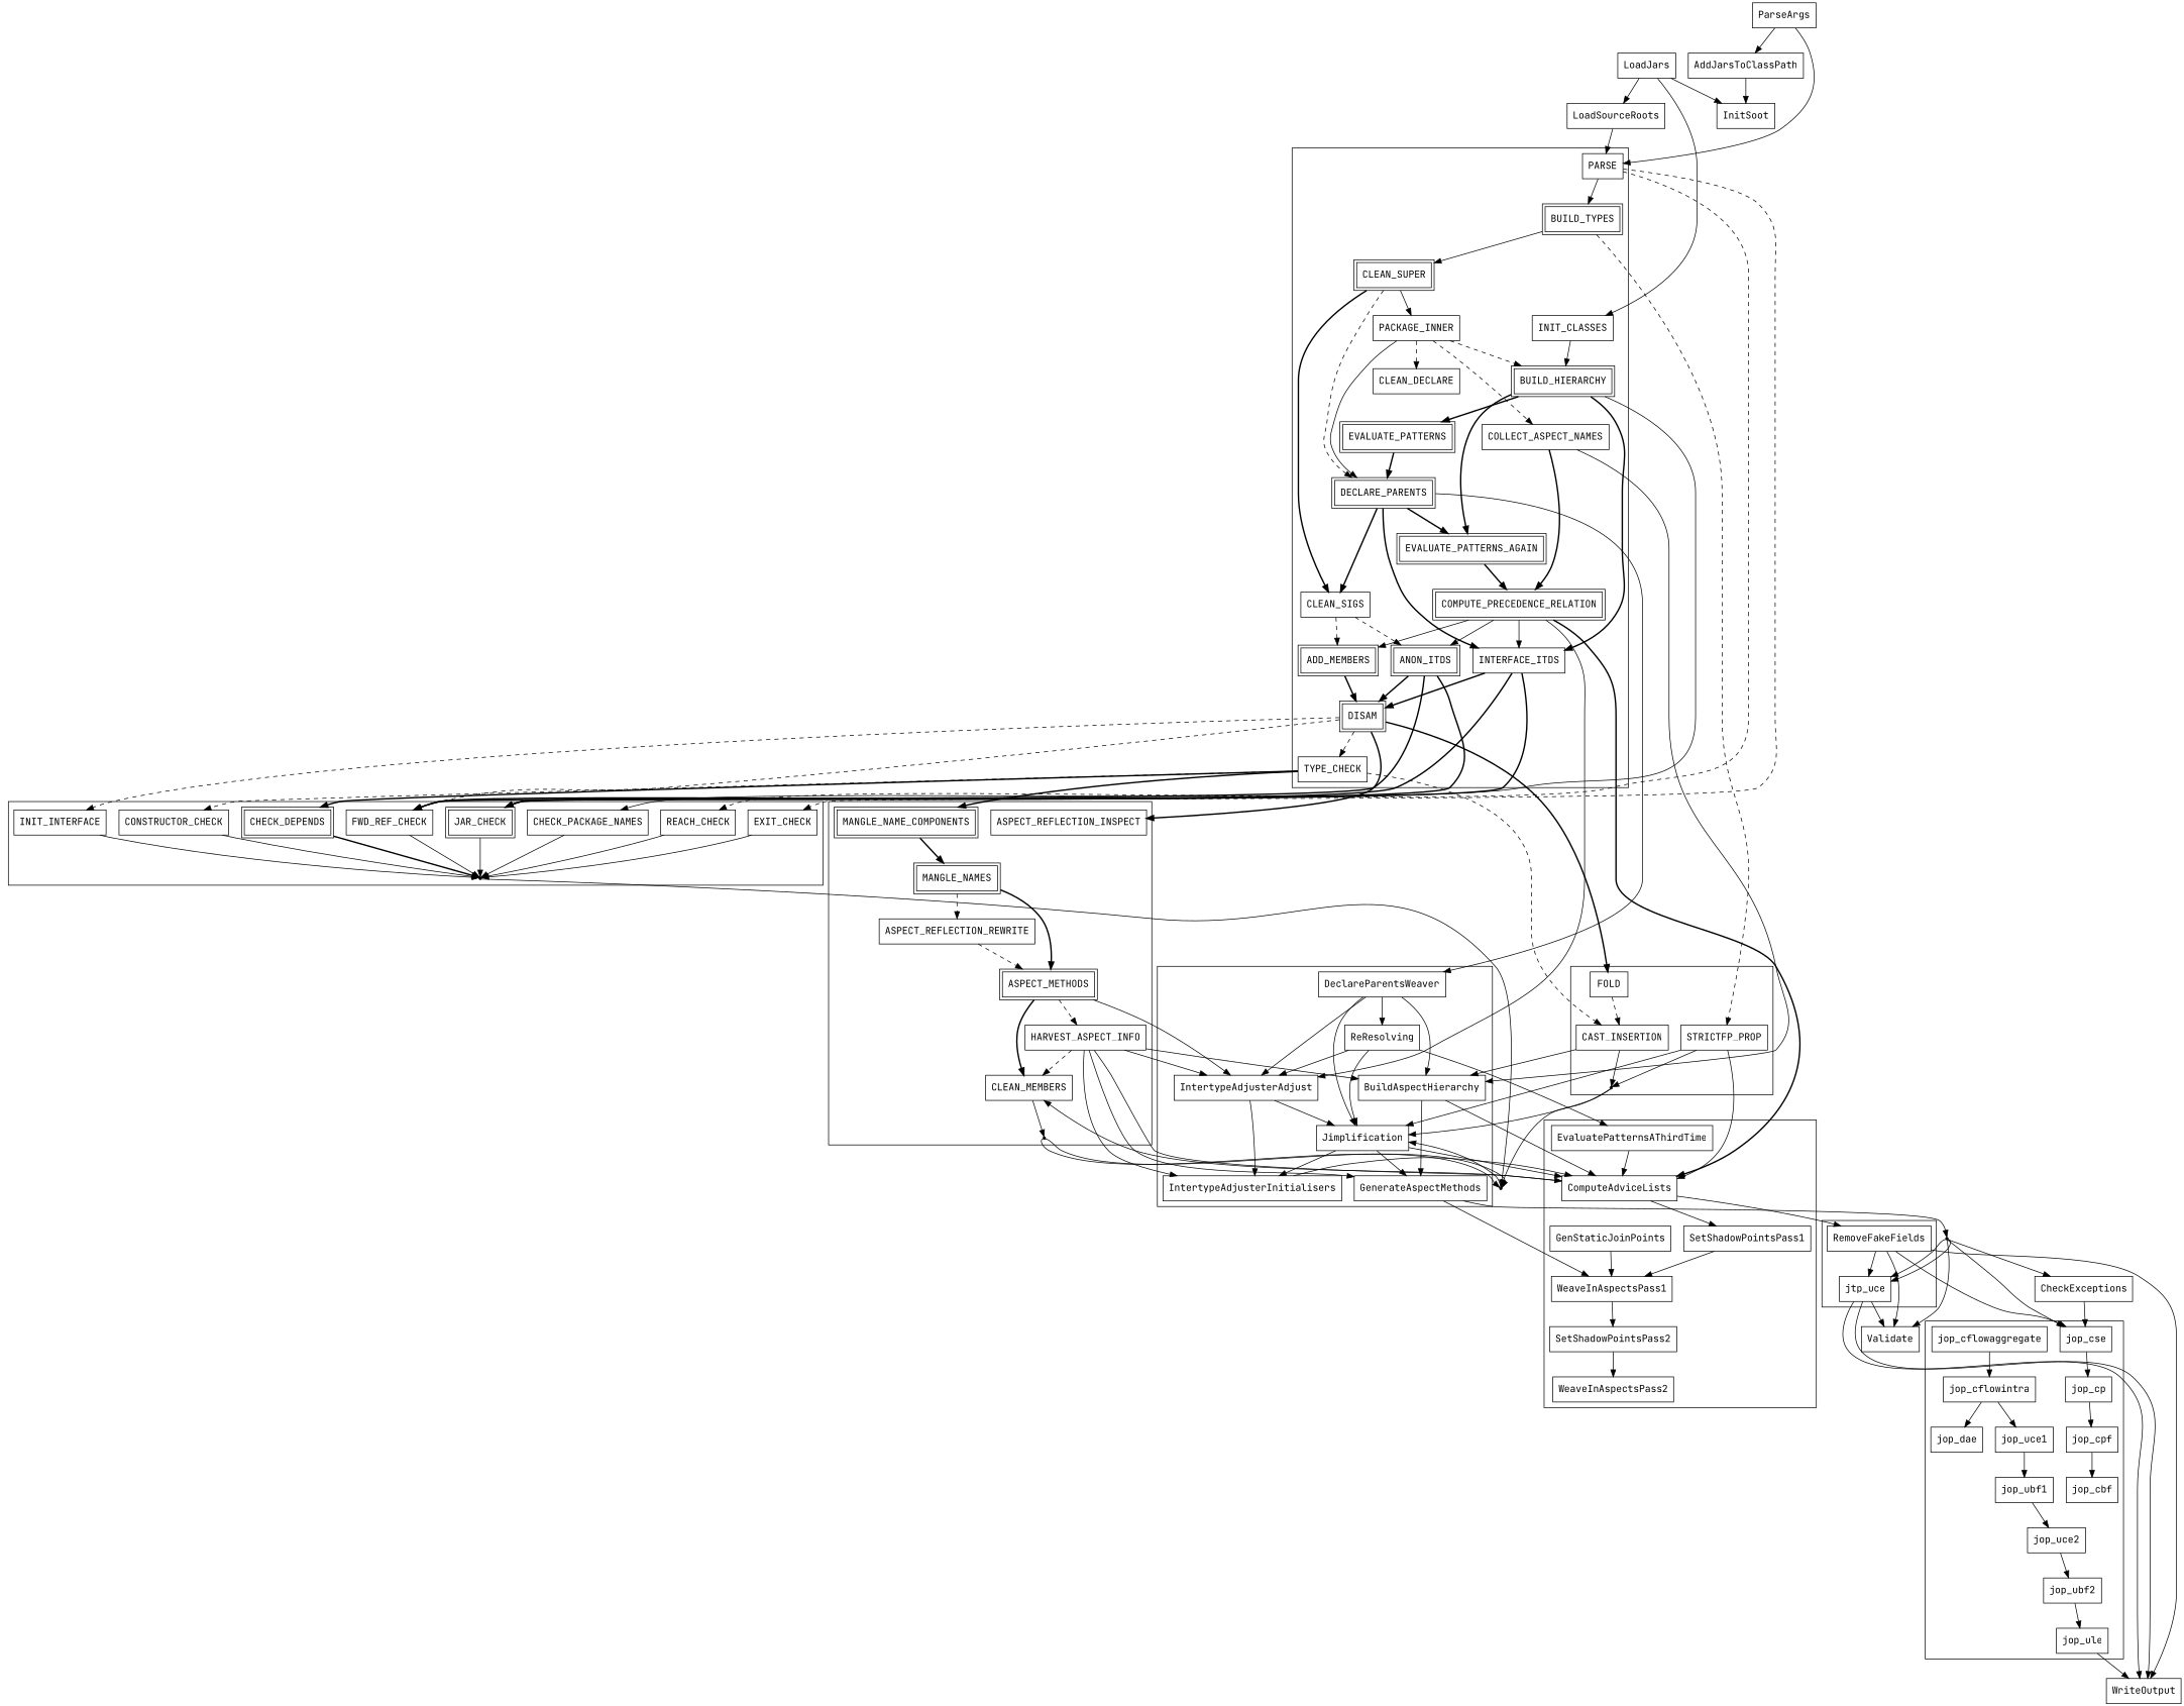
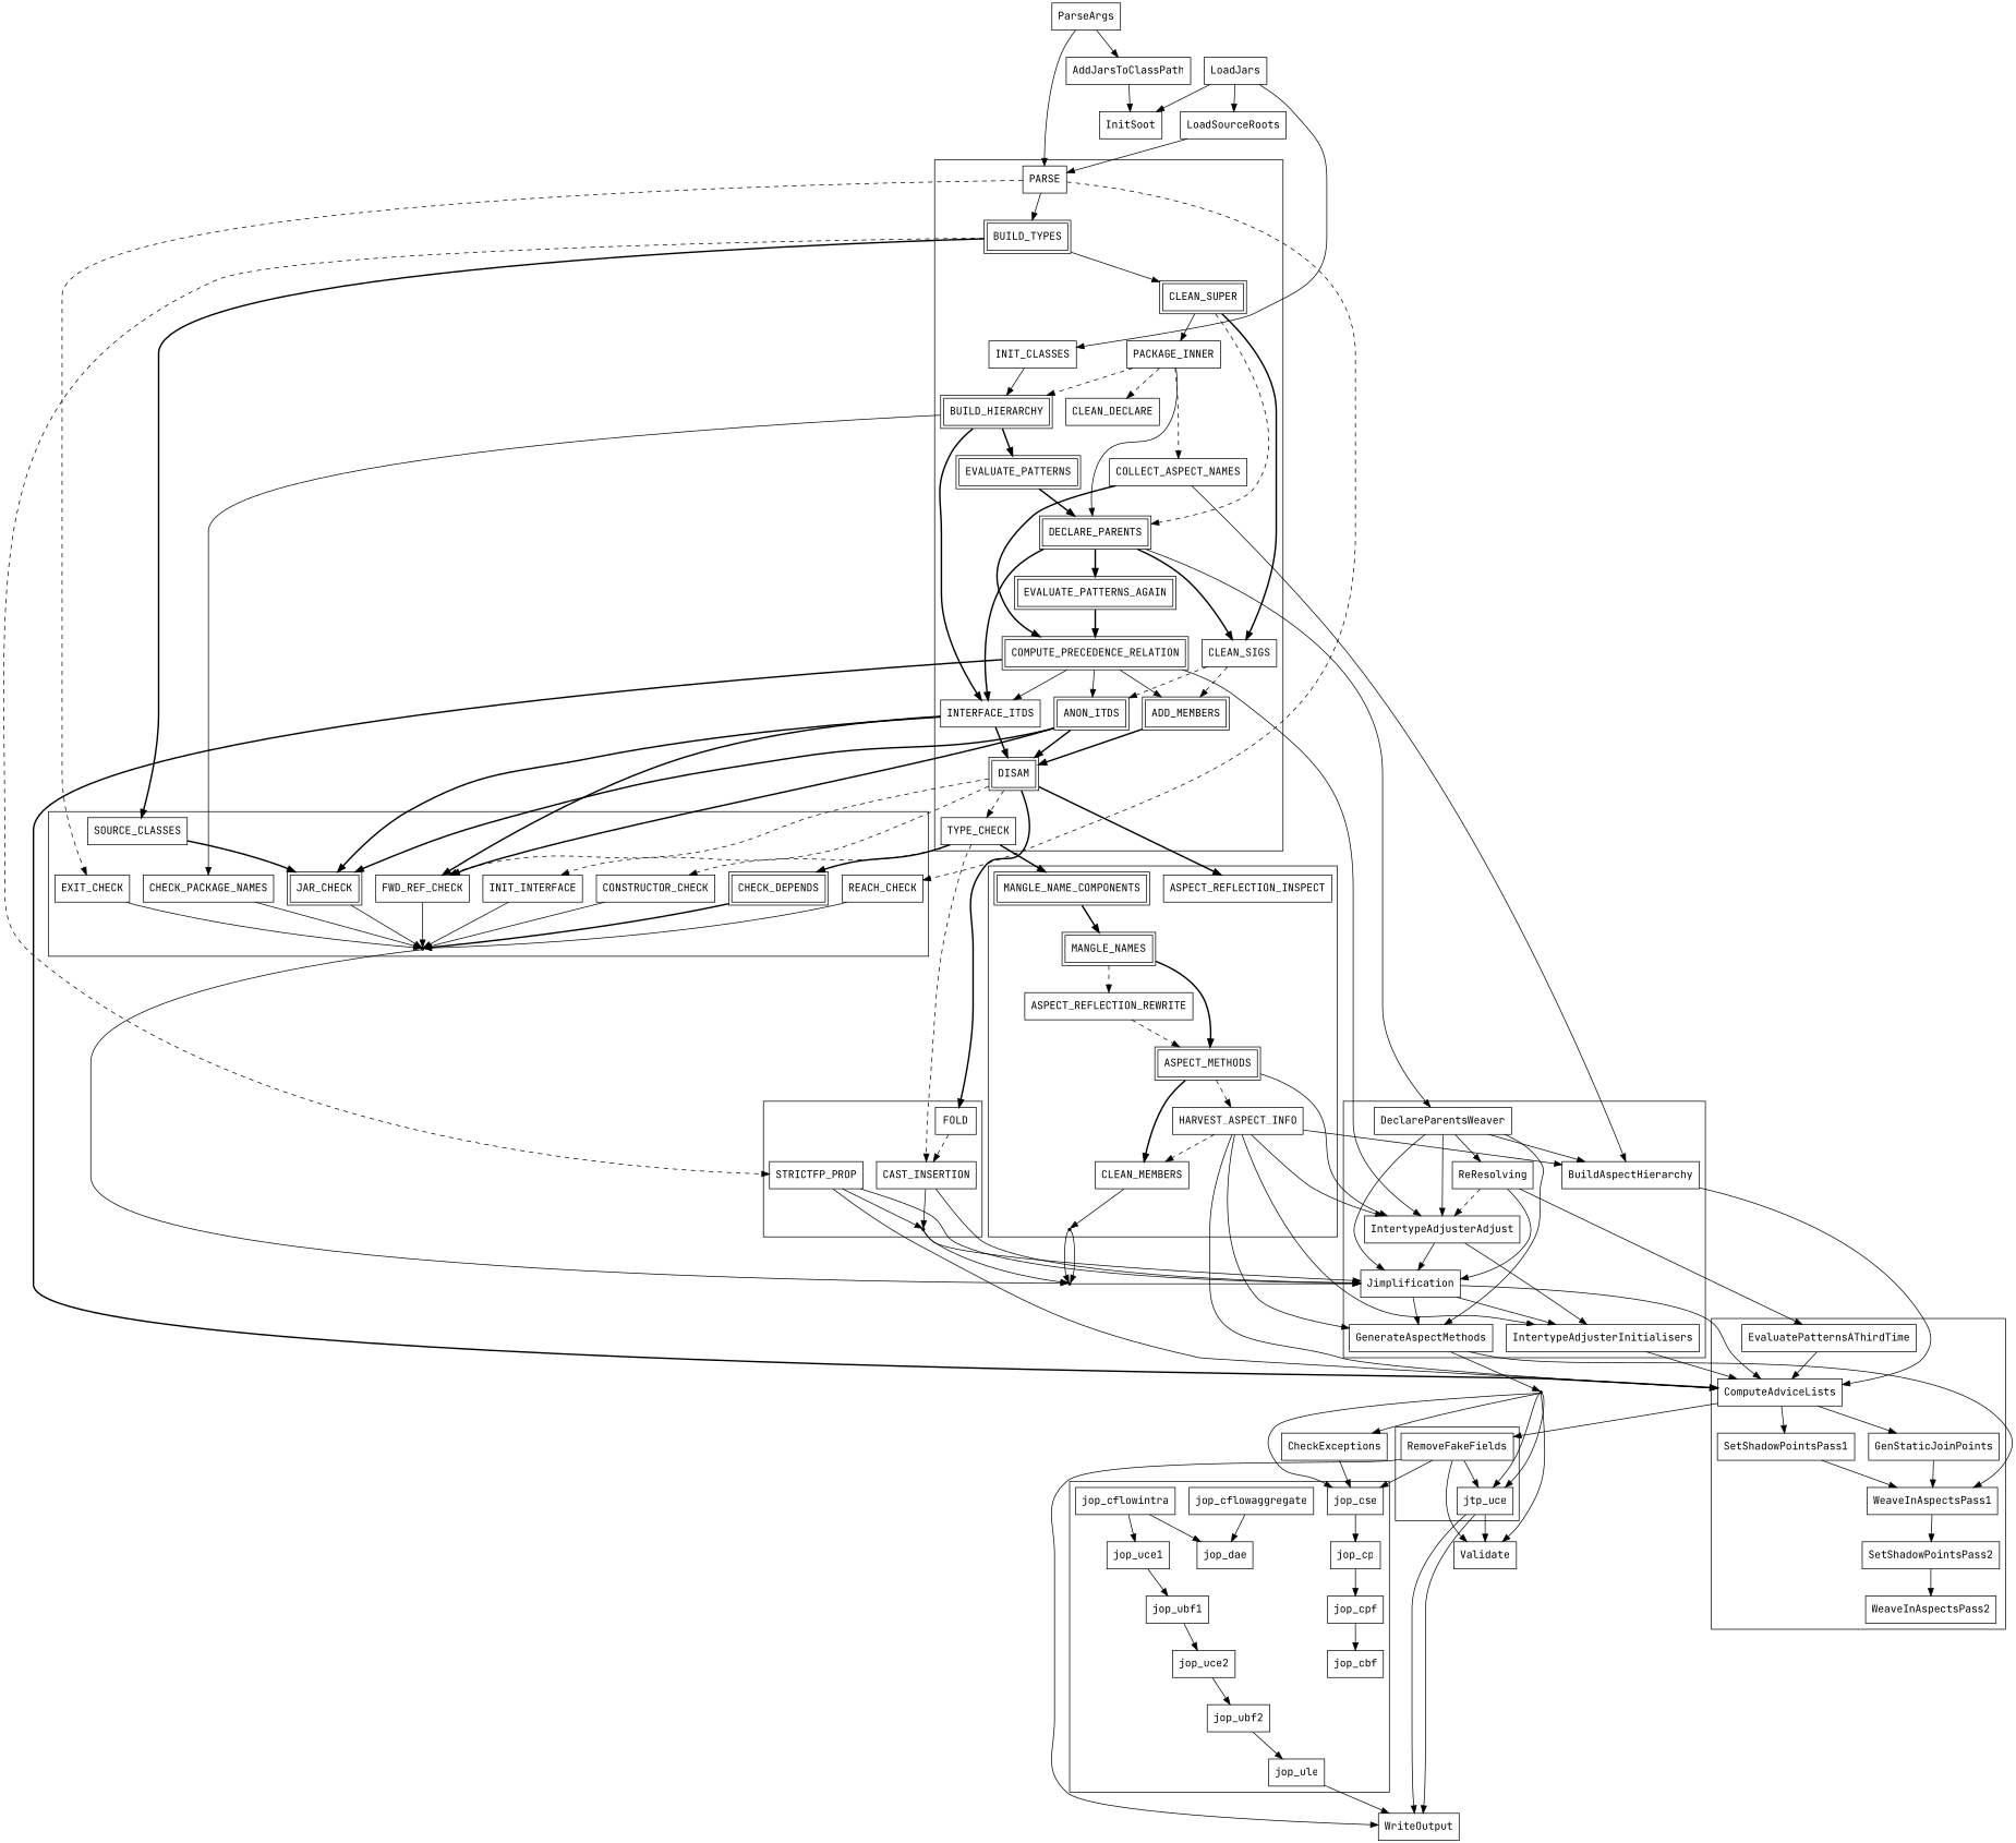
  digraph {
    fontname="JetBrains Mono"
    node [fontname="JetBrains Mono" shape=box]
    edge [fontname="JetBrains Mono"]
    ANON_ITDS [peripheries=2]
    ADD_MEMBERS [peripheries=2]
    BUILD_HIERARCHY [peripheries=2]
    BUILD_TYPES [peripheries=2]
    CLEAN_SIGS
    DECLARE_PARENTS [peripheries=2]
    DISAM [peripheries=2]
    COMPUTE_PRECEDENCE_RELATION [peripheries=2]
    EVALUATE_PATTERNS_AGAIN [peripheries=2]
    EVALUATE_PATTERNS [peripheries=2]
    PARSE
    INTERFACE_ITDS
    COLLECT_ASPECT_NAMES
    CLEAN_DECLARE
    INIT_CLASSES
    CLEAN_SUPER [peripheries=2]
    n17 [label=PACKAGE_INNER]
    TYPE_CHECK
    FOLD
    CAST_INSERTION
    STRICTFP_PROP
    Bar [shape=point]
    FWD_REF_CHECK
    n24 [label=INIT_INTERFACE]
    CHECK_DEPENDS [peripheries=2]
    CONSTRUCTOR_CHECK
    REACH_CHECK
    EXIT_CHECK
    CHECK_PACKAGE_NAMES
+   SOURCE_CLASSES
    JAR_CHECK [peripheries=2]
    PRE_OUTPUT_ALL [shape=point]
    CLEAN_MEMBERS
    HARVEST_ASPECT_INFO
    ASPECT_REFLECTION_REWRITE
    ASPECT_REFLECTION_INSPECT
    ASPECT_METHODS [peripheries=2]
    MANGLE_NAMES [peripheries=2]
    MANGLE_NAME_COMPONENTS [peripheries=2]
    Separate [shape=point]
    Jimplification
    DeclareParentsWeaver
    ReResolving
    BuildAspectHierarchy
    IntertypeAdjusterAdjust
    IntertypeAdjusterInitialisers
    GenerateAspectMethods
    ComputeAdviceLists
    EvaluatePatternsAThirdTime
    SetShadowPointsPass1
    GenStaticJoinPoints
    WeaveInAspectsPass1
    SetShadowPointsPass2
    WeaveInAspectsPass2
    RemoveFakeFields
    jtp_uce
    jop_cse
    jop_cp
    jop_cpf
    jop_cbf
    jop_cflowaggregate
    jop_cflowintra
    jop_dae
    jop_uce1
    jop_ubf1
    jop_uce2
    jop_ubf2
    jop_ule
    PolyglotDone [shape=point]
    DoneWeaving [shape=point]
    WriteOutput
    Validate
    CheckExceptions
    ParseArgs
    AddJarsToClassPath
    InitSoot
    LoadJars
    LoadSourceRoots
    subgraph cluster_1 {
      ANON_ITDS
      ADD_MEMBERS
      BUILD_HIERARCHY
      BUILD_TYPES
      CLEAN_SIGS
      DECLARE_PARENTS
      DISAM
      COMPUTE_PRECEDENCE_RELATION
      EVALUATE_PATTERNS_AGAIN
      EVALUATE_PATTERNS
      PARSE
      INTERFACE_ITDS
      COLLECT_ASPECT_NAMES
      CLEAN_DECLARE
      INIT_CLASSES
      CLEAN_SUPER
      n17
      TYPE_CHECK
    }
    subgraph cluster_2 {
      FOLD
      CAST_INSERTION
      STRICTFP_PROP
      Bar
    }
    subgraph cluster_3 {
      FWD_REF_CHECK
      n24
      CHECK_DEPENDS
      CONSTRUCTOR_CHECK
      REACH_CHECK
      EXIT_CHECK
      CHECK_PACKAGE_NAMES
+     SOURCE_CLASSES
      JAR_CHECK
      PRE_OUTPUT_ALL
    }
    subgraph cluster_4 {
      CLEAN_MEMBERS
      HARVEST_ASPECT_INFO
      ASPECT_REFLECTION_REWRITE
      ASPECT_REFLECTION_INSPECT
      ASPECT_METHODS
      MANGLE_NAMES
      MANGLE_NAME_COMPONENTS
      Separate
    }
    subgraph cluster_5 {
      Jimplification
      DeclareParentsWeaver
      ReResolving
      BuildAspectHierarchy
      IntertypeAdjusterAdjust
      IntertypeAdjusterInitialisers
      GenerateAspectMethods
    }
    subgraph cluster_6 {
      ComputeAdviceLists
      EvaluatePatternsAThirdTime
      SetShadowPointsPass1
      GenStaticJoinPoints
      WeaveInAspectsPass1
      SetShadowPointsPass2
      WeaveInAspectsPass2
    }
    subgraph cluster_7 {
      RemoveFakeFields
      jtp_uce
    }
    subgraph cluster_8 {
      jop_cse
      jop_cp
      jop_cpf
      jop_cbf
      jop_cflowaggregate
      jop_cflowintra
      jop_dae
      jop_uce1
      jop_ubf1
      jop_uce2
      jop_ubf2
      jop_ule
    }
    ANON_ITDS -> DISAM [style=bold]
    ANON_ITDS -> FWD_REF_CHECK [style=bold]
    ANON_ITDS -> JAR_CHECK [style=bold]
    ADD_MEMBERS -> DISAM [style=bold]
-   BUILD_HIERARCHY -> EVALUATE_PATTERNS_AGAIN [style=bold]
    BUILD_HIERARCHY -> EVALUATE_PATTERNS [style=bold]
    BUILD_HIERARCHY -> INTERFACE_ITDS [style=bold]
    BUILD_HIERARCHY -> CHECK_PACKAGE_NAMES [style=solid]
    BUILD_TYPES -> CLEAN_SUPER
    BUILD_TYPES -> STRICTFP_PROP [style=dashed]
+   BUILD_TYPES -> SOURCE_CLASSES [style=bold]
    CLEAN_SIGS -> ANON_ITDS [style=dashed]
    CLEAN_SIGS -> ADD_MEMBERS [style=dashed]
    DECLARE_PARENTS -> CLEAN_SIGS [style=bold]
    DECLARE_PARENTS -> EVALUATE_PATTERNS_AGAIN [style=bold]
    DECLARE_PARENTS -> INTERFACE_ITDS [style=bold]
    DECLARE_PARENTS -> DeclareParentsWeaver
    DISAM -> TYPE_CHECK [style=dashed]
    DISAM -> FOLD [style=bold]
    DISAM -> FWD_REF_CHECK [style=dashed]
    DISAM -> n24 [style=dashed]
    DISAM -> ASPECT_REFLECTION_INSPECT [style=bold]
    COMPUTE_PRECEDENCE_RELATION -> ANON_ITDS
    COMPUTE_PRECEDENCE_RELATION -> ADD_MEMBERS
    COMPUTE_PRECEDENCE_RELATION -> INTERFACE_ITDS
    COMPUTE_PRECEDENCE_RELATION -> IntertypeAdjusterAdjust
    COMPUTE_PRECEDENCE_RELATION -> ComputeAdviceLists [style=bold]
    EVALUATE_PATTERNS_AGAIN -> COMPUTE_PRECEDENCE_RELATION [style=bold]
    EVALUATE_PATTERNS -> DECLARE_PARENTS [style=bold]
    PARSE -> BUILD_TYPES
    PARSE -> REACH_CHECK [style=dashed]
    PARSE -> EXIT_CHECK [style=dashed]
    INTERFACE_ITDS -> DISAM [style=bold]
    INTERFACE_ITDS -> FWD_REF_CHECK [style=bold]
    INTERFACE_ITDS -> JAR_CHECK [style=bold]
    COLLECT_ASPECT_NAMES -> COMPUTE_PRECEDENCE_RELATION [style=bold]
    COLLECT_ASPECT_NAMES -> BuildAspectHierarchy
    INIT_CLASSES -> BUILD_HIERARCHY
    CLEAN_SUPER -> CLEAN_SIGS [style=bold]
    CLEAN_SUPER -> DECLARE_PARENTS [style=dashed]
    CLEAN_SUPER -> n17
    n17 -> BUILD_HIERARCHY [style=dashed]
    n17 -> DECLARE_PARENTS
    n17 -> COLLECT_ASPECT_NAMES [style=dashed]
    n17 -> CLEAN_DECLARE [style=dashed]
    TYPE_CHECK -> CAST_INSERTION [style=dashed]
    TYPE_CHECK -> CHECK_DEPENDS [style=bold]
    TYPE_CHECK -> CONSTRUCTOR_CHECK [style=dashed]
    TYPE_CHECK -> MANGLE_NAME_COMPONENTS [style=bold]
    FOLD -> CAST_INSERTION [style=dashed]
    CAST_INSERTION -> Bar
-   CAST_INSERTION -> BuildAspectHierarchy
+   CAST_INSERTION -> Jimplification
    STRICTFP_PROP -> Bar
    STRICTFP_PROP -> Jimplification
    STRICTFP_PROP -> ComputeAdviceLists
    Bar -> Jimplification
    Bar -> PolyglotDone
    FWD_REF_CHECK -> PRE_OUTPUT_ALL
    n24 -> PRE_OUTPUT_ALL
    CHECK_DEPENDS -> PRE_OUTPUT_ALL [style=bold]
    CONSTRUCTOR_CHECK -> PRE_OUTPUT_ALL
    REACH_CHECK -> PRE_OUTPUT_ALL
    EXIT_CHECK -> PRE_OUTPUT_ALL
    CHECK_PACKAGE_NAMES -> PRE_OUTPUT_ALL
+   SOURCE_CLASSES -> JAR_CHECK [style=bold]
    JAR_CHECK -> PRE_OUTPUT_ALL
    PRE_OUTPUT_ALL -> PolyglotDone
    CLEAN_MEMBERS -> Separate
    HARVEST_ASPECT_INFO -> CLEAN_MEMBERS [style=dashed]
    HARVEST_ASPECT_INFO -> BuildAspectHierarchy
    HARVEST_ASPECT_INFO -> IntertypeAdjusterAdjust
    HARVEST_ASPECT_INFO -> IntertypeAdjusterInitialisers
    HARVEST_ASPECT_INFO -> GenerateAspectMethods
    HARVEST_ASPECT_INFO -> ComputeAdviceLists
    ASPECT_REFLECTION_REWRITE -> ASPECT_METHODS [style=dashed]
    ASPECT_METHODS -> CLEAN_MEMBERS [style=bold]
    ASPECT_METHODS -> HARVEST_ASPECT_INFO [style=dashed]
    ASPECT_METHODS -> IntertypeAdjusterAdjust
    MANGLE_NAMES -> ASPECT_REFLECTION_REWRITE [style=dashed]
    MANGLE_NAMES -> ASPECT_METHODS [style=bold]
    MANGLE_NAME_COMPONENTS -> MANGLE_NAMES [style=bold]
    Separate -> PolyglotDone
    Separate -> PolyglotDone
    Jimplification -> IntertypeAdjusterInitialisers
    Jimplification -> GenerateAspectMethods
    Jimplification -> ComputeAdviceLists
    DeclareParentsWeaver -> Jimplification
    DeclareParentsWeaver -> ReResolving
    DeclareParentsWeaver -> BuildAspectHierarchy
    DeclareParentsWeaver -> IntertypeAdjusterAdjust
    ReResolving -> Jimplification
-   ReResolving -> IntertypeAdjusterAdjust
+   ReResolving -> IntertypeAdjusterAdjust [style=dashed]
    ReResolving -> EvaluatePatternsAThirdTime
-   BuildAspectHierarchy -> GenerateAspectMethods
+   DeclareParentsWeaver -> GenerateAspectMethods
    BuildAspectHierarchy -> ComputeAdviceLists
    IntertypeAdjusterAdjust -> Jimplification
    IntertypeAdjusterAdjust -> IntertypeAdjusterInitialisers [style=invis]
    IntertypeAdjusterAdjust -> IntertypeAdjusterInitialisers
    IntertypeAdjusterInitialisers -> ComputeAdviceLists
    GenerateAspectMethods -> WeaveInAspectsPass1
    GenerateAspectMethods -> DoneWeaving
    ComputeAdviceLists -> SetShadowPointsPass1
-   ComputeAdviceLists -> CLEAN_MEMBERS
+   ComputeAdviceLists -> GenStaticJoinPoints
    ComputeAdviceLists -> RemoveFakeFields
    EvaluatePatternsAThirdTime -> ComputeAdviceLists
    SetShadowPointsPass1 -> WeaveInAspectsPass1
    GenStaticJoinPoints -> WeaveInAspectsPass1
    WeaveInAspectsPass1 -> SetShadowPointsPass2
    SetShadowPointsPass2 -> WeaveInAspectsPass2
    RemoveFakeFields -> jtp_uce
    RemoveFakeFields -> jop_cse
    RemoveFakeFields -> WriteOutput
    RemoveFakeFields -> Validate
    jtp_uce -> WriteOutput
    jtp_uce -> WriteOutput
    jtp_uce -> Validate
    jop_cse -> jop_cp
    jop_cp -> jop_cpf
    jop_cpf -> jop_cbf
-   jop_cflowaggregate -> jop_cflowintra
+   jop_cflowaggregate -> jop_dae
    jop_cflowintra -> jop_dae
    jop_cflowintra -> jop_uce1
    jop_uce1 -> jop_ubf1
    jop_ubf1 -> jop_uce2
    jop_uce2 -> jop_ubf2
    jop_ubf2 -> jop_ule
    jop_ule -> WriteOutput
    PolyglotDone -> Jimplification
    DoneWeaving -> jtp_uce
    DoneWeaving -> jtp_uce
    DoneWeaving -> jop_cse
    DoneWeaving -> Validate
    DoneWeaving -> CheckExceptions
    CheckExceptions -> jop_cse
    ParseArgs -> PARSE
    ParseArgs -> AddJarsToClassPath
    AddJarsToClassPath -> InitSoot
    LoadJars -> INIT_CLASSES
    LoadJars -> InitSoot
    LoadJars -> LoadSourceRoots
    LoadSourceRoots -> PARSE
  }
